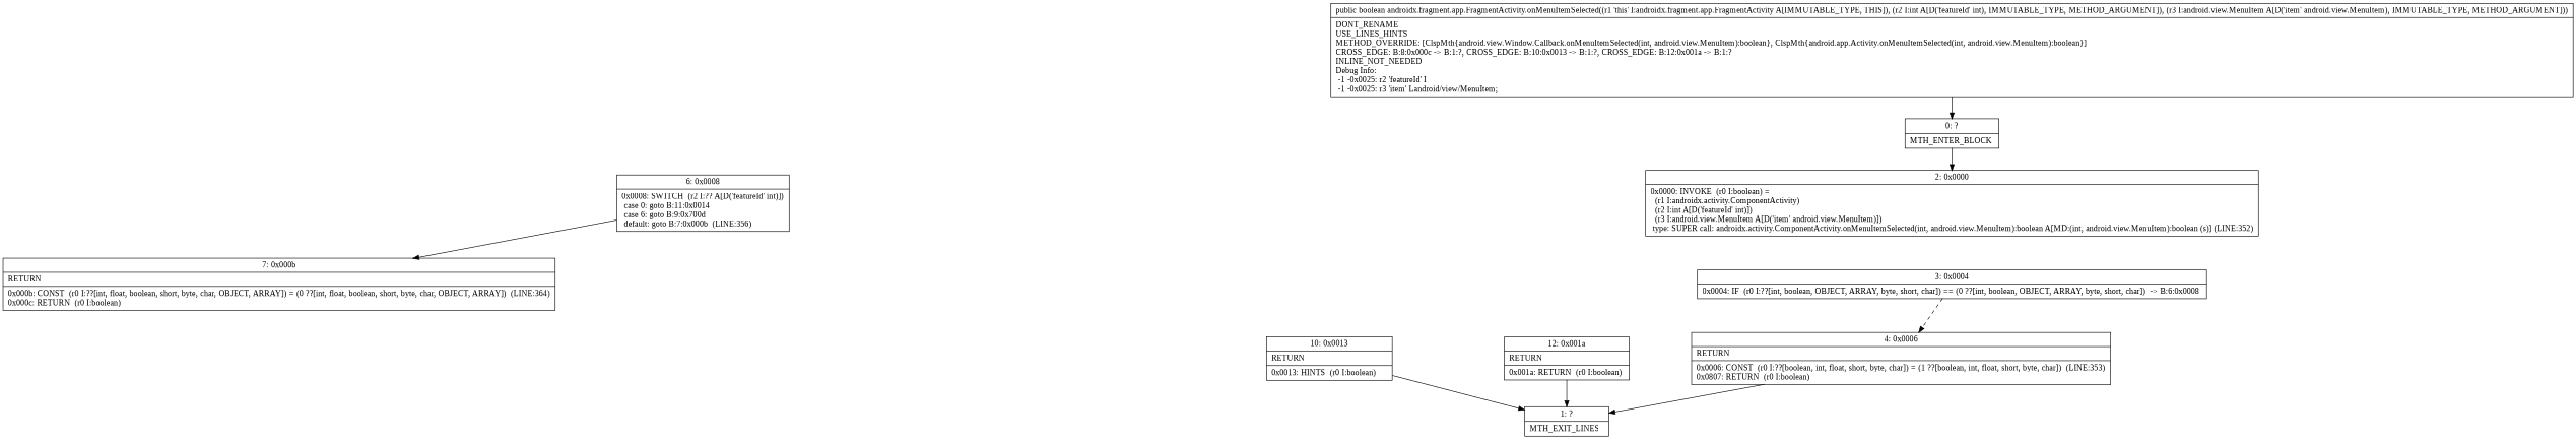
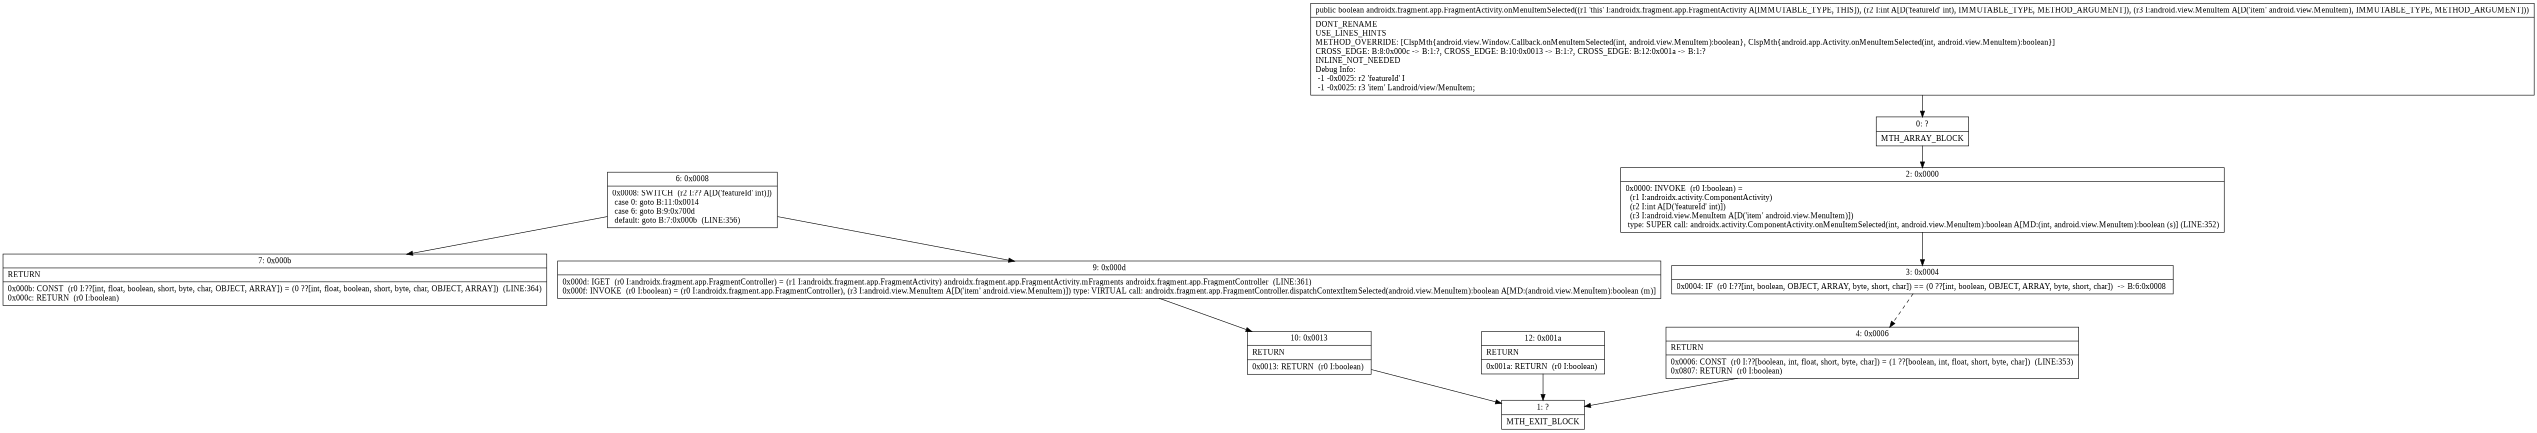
  digraph {
    fontname="Liberation Serif"
    node [fontname="Liberation Serif" shape=record]
    edge [fontname="Liberation Serif"]
-   n1 [label="{0\:\ ?|MTH_ENTER_BLOCK\l}"]
+   n1 [label="{0\:\ ?|MTH_ARRAY_BLOCK\l}"]
    n2 [label="{2\:\ 0x0000|0x0000: INVOKE  (r0 I:boolean) = \l  (r1 I:androidx.activity.ComponentActivity)\l  (r2 I:int A[D('featureId' int)])\l  (r3 I:android.view.MenuItem A[D('item' android.view.MenuItem)])\l type: SUPER call: androidx.activity.ComponentActivity.onMenuItemSelected(int, android.view.MenuItem):boolean A[MD:(int, android.view.MenuItem):boolean (s)] (LINE:352)\l}"]
    n3 [label="{3\:\ 0x0004|0x0004: IF  (r0 I:??[int, boolean, OBJECT, ARRAY, byte, short, char]) == (0 ??[int, boolean, OBJECT, ARRAY, byte, short, char])  \-\> B:6:0x0008 \l}"]
    n4 [label="{4\:\ 0x0006|RETURN\l|0x0006: CONST  (r0 I:??[boolean, int, float, short, byte, char]) = (1 ??[boolean, int, float, short, byte, char])  (LINE:353)\l0x0807: RETURN  (r0 I:boolean) \l}"]
-   n5 [label="{1\:\ ?|MTH_EXIT_LINES\l}"]
+   n5 [label="{1\:\ ?|MTH_EXIT_BLOCK\l}"]
    n6 [label="{6\:\ 0x0008|0x0008: SWITCH  (r2 I:?? A[D('featureId' int)])\l case 0: goto B:11:0x0014\l case 6: goto B:9:0x700d\l default: goto B:7:0x000b  (LINE:356)\l}"]
    n7 [label="{7\:\ 0x000b|RETURN\l|0x000b: CONST  (r0 I:??[int, float, boolean, short, byte, char, OBJECT, ARRAY]) = (0 ??[int, float, boolean, short, byte, char, OBJECT, ARRAY])  (LINE:364)\l0x000c: RETURN  (r0 I:boolean) \l}"]
-   n9 [label="{10\:\ 0x0013|RETURN\l|0x0013: HINTS  (r0 I:boolean) \l}"]
+   n8 [label="{9\:\ 0x000d|0x000d: IGET  (r0 I:androidx.fragment.app.FragmentController) = (r1 I:androidx.fragment.app.FragmentActivity) androidx.fragment.app.FragmentActivity.mFragments androidx.fragment.app.FragmentController  (LINE:361)\l0x000f: INVOKE  (r0 I:boolean) = (r0 I:androidx.fragment.app.FragmentController), (r3 I:android.view.MenuItem A[D('item' android.view.MenuItem)]) type: VIRTUAL call: androidx.fragment.app.FragmentController.dispatchContextItemSelected(android.view.MenuItem):boolean A[MD:(android.view.MenuItem):boolean (m)]\l}"]
+   n9 [label="{10\:\ 0x0013|RETURN\l|0x0013: RETURN  (r0 I:boolean) \l}"]
    n10 [label="{12\:\ 0x001a|RETURN\l|0x001a: RETURN  (r0 I:boolean) \l}"]
    n11 [label="{public boolean androidx.fragment.app.FragmentActivity.onMenuItemSelected((r1 'this' I:androidx.fragment.app.FragmentActivity A[IMMUTABLE_TYPE, THIS]), (r2 I:int A[D('featureId' int), IMMUTABLE_TYPE, METHOD_ARGUMENT]), (r3 I:android.view.MenuItem A[D('item' android.view.MenuItem), IMMUTABLE_TYPE, METHOD_ARGUMENT]))  | DONT_RENAME\lUSE_LINES_HINTS\lMETHOD_OVERRIDE: [ClspMth\{android.view.Window.Callback.onMenuItemSelected(int, android.view.MenuItem):boolean\}, ClspMth\{android.app.Activity.onMenuItemSelected(int, android.view.MenuItem):boolean\}]\lCROSS_EDGE: B:8:0x000c \-\> B:1:?, CROSS_EDGE: B:10:0x0013 \-\> B:1:?, CROSS_EDGE: B:12:0x001a \-\> B:1:?\lINLINE_NOT_NEEDED\lDebug Info:\l  \-1 \-0x0025: r2 'featureId' I\l  \-1 \-0x0025: r3 'item' Landroid\/view\/MenuItem;\l}"]
    n1 -> n2
+   n2 -> n3
    n3 -> n4 [style=dashed]
    n4 -> n5
    n6 -> n7
+   n6 -> n8
+   n8 -> n9
    n9 -> n5
    n10 -> n5
    n11 -> n1
  }
